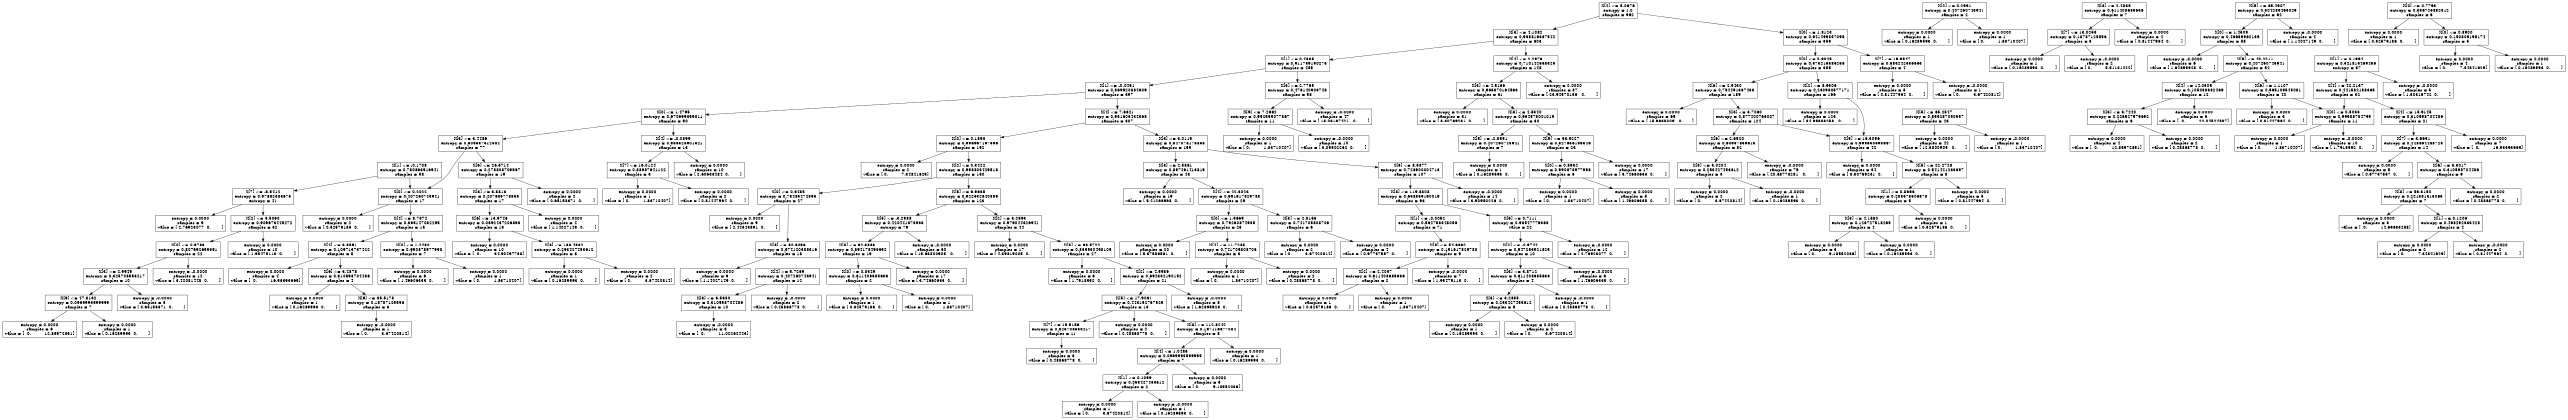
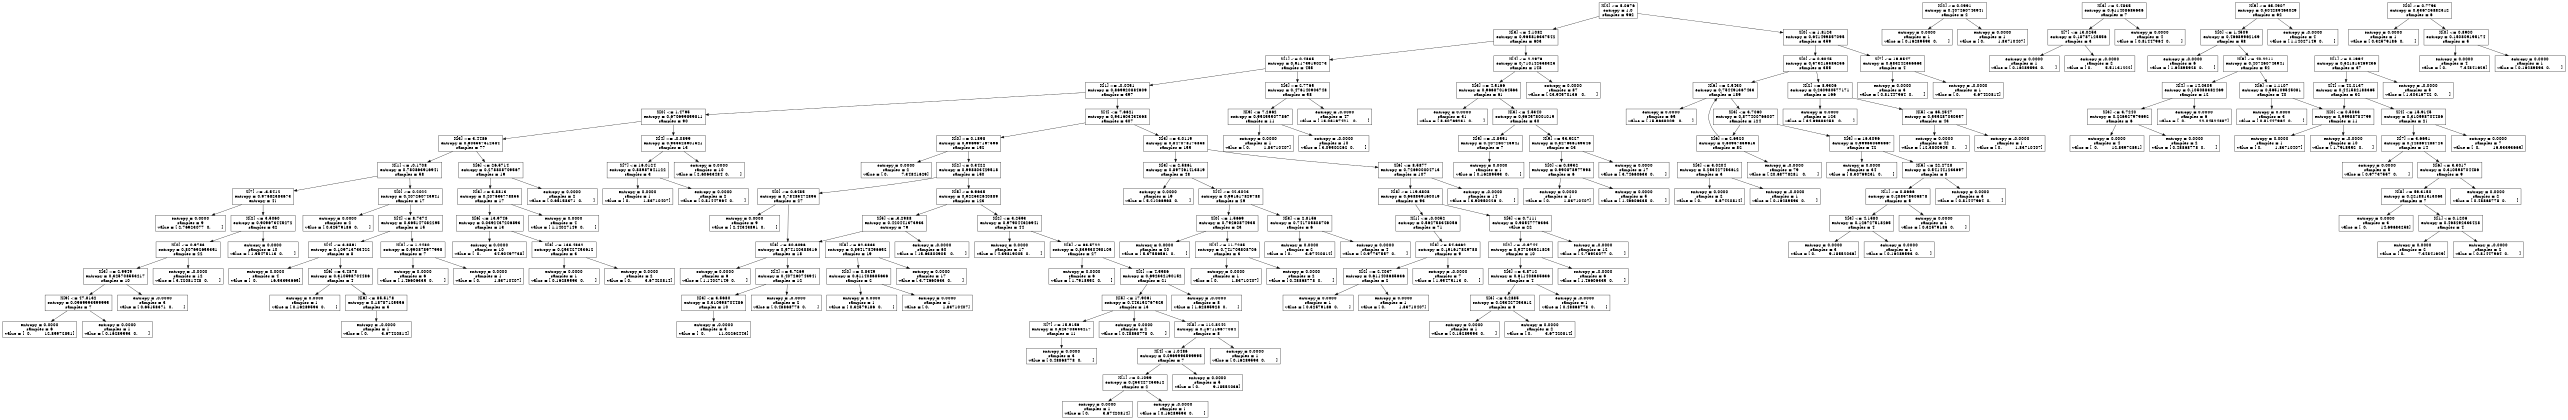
  digraph {
    node [shape=box]
    n1 [label="X[2] <= 5.0676\nentropy = 1.0\nsamples = 962"]
    n2 [label="X[3] <= 4.1082\nentropy = 0.965816337542\nsamples = 603"]
    n3 [label="X[0] <= 1.8123\nentropy = 0.641499857095\nsamples = 359"]
    n4 [label="X[1] <= 0.4835\nentropy = 0.911739190273\nsamples = 455"]
    n5 [label="X[4] <= 2.2976\nentropy = 0.710142558325\nsamples = 148"]
    n6 [label="X[0] <= 0.9045\nentropy = 0.573216585256\nsamples = 355"]
    n7 [label="X[7] <= 19.9547\nentropy = 0.683242356663\nsamples = 4"]
    n8 [label="X[1] <= -0.0451\nentropy = 0.869920884609\nsamples = 397"]
    n9 [label="X[3] <= 2.7765\nentropy = 0.476140903748\nsamples = 58"]
    n10 [label="X[3] <= 4.5166\nentropy = 0.966870164563\nsamples = 61"]
    n11 [label="entropy = 0.0000\nsamples = 87\nvalue = [ 23.94570136   0.        ]"]
    n12 [label="X[0] <= 1.4795\nentropy = 0.670699859811\nsamples = 90"]
    n13 [label="X[4] <= 7.6621\nentropy = 0.931603434368\nsamples = 307"]
    n14 [label="X[9] <= 7.2662\nentropy = 0.952555077867\nsamples = 11"]
    n15 [label="entropy = -0.0000\nsamples = 47\nvalue = [ 13.03167421   0.        ]"]
    n16 [label="X[3] <= 3.4486\nentropy = 0.603537512584\nsamples = 77"]
    n17 [label="X[4] <= -0.0899\nentropy = 0.933528901521\nsamples = 13"]
    n18 [label="X[0] <= 0.1898\nentropy = 0.996967197596\nsamples = 152"]
    n19 [label="X[3] <= 3.0119\nentropy = 0.847078175858\nsamples = 155"]
    n20 [label="X[1] <= -0.1708\nentropy = 0.780863916941\nsamples = 58"]
    n21 [label="X[6] <= 26.5714\nentropy = 0.278808709567\nsamples = 19"]
    n22 [label="X[7] <= 16.0124\nentropy = 0.88987641122\nsamples = 3"]
    n23 [label="entropy = 0.0000\nsamples = 10\nvalue = [ 2.60633484  0.        ]"]
    n24 [label="X[7] <= -3.5412\nentropy = 0.97682383673\nentropy = 41"]
    n25 [label="X[0] <= 0.2022\nentropy = 0.407260743941\nsamples = 17"]
    n26 [label="X[3] <= 3.8813\nentropy = 0.207635778855\nsamples = 17"]
    n27 [label="entropy = 0.0000\nsamples = 2\nvalue = [ 0.65158371  0.        ]"]
    n28 [label="entropy = 0.0000\nsamples = 9\nvalue = [ 2.76923077  0.        ]"]
    n29 [label="X[2] <= 3.5060\nentropy = 0.909673445272\nsamples = 32"]
    n30 [label="entropy = 0.0000\nsamples = 2\nvalue = [ 0.32579186  0.        ]"]
    n31 [label="X[4] <= 8.7374\nentropy = 0.365147082295\nsamples = 15"]
    n32 [label="X[0] <= 0.9783\nentropy = 0.807692655351\nsamples = 22"]
    n33 [label="entropy = 0.0000\nsamples = 10\nvalue = [ 1.95475113  0.        ]"]
    n34 [label="X[3] <= 2.9949\nentropy = 0.325708553217\nsamples = 10"]
    n35 [label="entropy = -0.0000\nsamples = 12\nvalue = [ 3.42081448  0.        ]"]
    n36 [label="X[9] <= 47.8132\nentropy = 0.0969993599995\nsamples = 7"]
    n37 [label="entropy = -0.0000\nsamples = 3\nvalue = [ 0.65158371  0.        ]"]
    n38 [label="entropy = 0.0000\nsamples = 6\nvalue = [  0.          12.85972851]"]
    n39 [label="entropy = 0.0000\nsamples = 1\nvalue = [ 0.16289593  0.        ]"]
-   n40 [label="X[4] <= 3.8591\nentropy = 0.109713737422\nsamples = 8"]
+   n40 [label="X[4] <= 3.8591\nentropy = 0.109713733422\nsamples = 8"]
    n41 [label="X[0] <= 1.2480\nentropy = 0.990878977998\nsamples = 7"]
    n42 [label="entropy = 0.0000\nsamples = 4\nvalue = [  0.          16.53393665]"]
    n43 [label="X[6] <= 3.4878\nentropy = 0.310598704486\nsamples = 4"]
    n44 [label="entropy = 0.0000\nsamples = 6\nvalue = [ 1.46606335  0.        ]"]
    n45 [label="entropy = 0.0000\nsamples = 1\nvalue = [ 0.          1.83710407]"]
    n46 [label="entropy = 0.0000\nsamples = 1\nvalue = [ 0.16289593  0.        ]"]
    n47 [label="X[9] <= 85.5178\nentropy = 0.18787125556\nsamples = 3"]
    n48 [label="entropy = -0.0000\nsamples = 1\nvalue = [ 0.          3.67420814]"]
    n49 [label="X[2] <= 0.2991\nentropy = 0.407260743941\nsamples = 2"]
    n50 [label="entropy = 0.0000\nsamples = 1\nvalue = [ 0.16289593  0.        ]"]
    n51 [label="entropy = 0.0000\nsamples = 1\nvalue = [ 0.          1.83710407]"]
    n52 [label="X[6] <= 13.9746\nentropy = 0.0392437206893\nsamples = 13"]
    n53 [label="entropy = 0.0000\nsamples = 4\nvalue = [ 1.14027149  0.        ]"]
    n54 [label="entropy = 0.0000\nsamples = 10\nvalue = [  0.          34.90497738]"]
    n55 [label="X[8] <= 133.4832\nentropy = 0.253427453612\nsamples = 3"]
    n56 [label="entropy = 0.0000\nsamples = 1\nvalue = [ 0.16289593  0.        ]"]
    n57 [label="entropy = 0.0000\nsamples = 2\nvalue = [ 0.          3.67420814]"]
    n58 [label="entropy = 0.0000\nsamples = 1\nvalue = [ 0.          1.83710407]"]
    n59 [label="entropy = 0.0000\nsamples = 2\nvalue = [ 0.81447964  0.        ]"]
    n60 [label="entropy = 0.0000\nsamples = 2\nvalue = [ 0.          7.34841629]"]
    n61 [label="X[2] <= 0.3422\nentropy = 0.998803429518\nsamples = 150"]
    n62 [label="X[3] <= 2.5861\nentropy = 0.897461413819\nsamples = 48"]
    n63 [label="X[6] <= 8.5877\nentropy = 0.726900004713\nsamples = 107"]
    n64 [label="X[0] <= 0.6485\nentropy = 0.78485472895\nsamples = 27"]
    n65 [label="X[5] <= 6.9635\nentropy = 0.922532640889\nsamples = 123"]
    n66 [label="entropy = 0.0000\nsamples = 9\nvalue = [ 2.44343891  0.        ]"]
    n67 [label="X[8] <= 80.6096\nentropy = 0.574120388316\nsamples = 18"]
    n68 [label="X[5] <= -3.2988\nentropy = 0.420441373933\nentropy = 79"]
    n69 [label="X[2] <= 3.2593\nentropy = 0.979044326941\nsamples = 44"]
    n70 [label="entropy = 0.0000\nsamples = 6\nvalue = [ 1.14027149  0.        ]"]
    n71 [label="X[4] <= 5.7269\nentropy = 0.407260743941\nsamples = 12"]
    n72 [label="X[3] <= 3.5680\nentropy = 0.310598704486\nsamples = 10"]
    n73 [label="entropy = -0.0000\nsamples = 2\nvalue = [ 0.48868778  0.        ]"]
    n74 [label="entropy = -0.0000\nsamples = 3\nvalue = [  0.          11.02262443]"]
    n75 [label="X[3] <= 2.4835\nentropy = 0.611408685636\nsamples = 7"]
    n76 [label="X[7] <= 13.0253\nentropy = 0.18787125556\nsamples = 3"]
    n77 [label="entropy = 0.0000\nsamples = 4\nvalue = [ 0.81447964  0.        ]"]
    n78 [label="entropy = 0.0000\nsamples = 1\nvalue = [ 0.16289593  0.        ]"]
    n79 [label="entropy = -0.0000\nsamples = 2\nvalue = [ 0.          5.51131222]"]
    n80 [label="X[8] <= 62.3833\nentropy = 0.894178496652\nsamples = 19"]
    n81 [label="entropy = -0.0000\nsamples = 60\nvalue = [ 15.63800905   0.        ]"]
    n82 [label="entropy = 0.0000\nsamples = 17\nvalue = [ 4.39819005  0.        ]"]
    n83 [label="X[8] <= 63.5722\nentropy = 0.839530498105\nsamples = 27"]
    n84 [label="X[0] <= 0.8349\nentropy = 0.611408685636\nsamples = 2"]
    n85 [label="entropy = 0.0000\nsamples = 17\nvalue = [ 3.74660633  0.        ]"]
    n86 [label="entropy = 0.0000\nsamples = 1\nvalue = [ 0.32579186  0.        ]"]
    n87 [label="entropy = 0.0000\nsamples = 1\nvalue = [ 0.          1.83710407]"]
    n88 [label="entropy = 0.0000\nsamples = 6\nvalue = [ 1.7918552  0.       ]"]
    n89 [label="X[2] <= 4.5986\nentropy = 0.692332190152\nsamples = 21"]
    n90 [label="X[5] <= 17.9061\nentropy = 0.443152767525\nsamples = 13"]
    n91 [label="entropy = -0.0000\nsamples = 8\nvalue = [ 1.62895928  0.        ]"]
    n92 [label="X[7] <= 15.9156\nentropy = 0.325708553217\nsamples = 11"]
    n93 [label="entropy = 0.0000\nsamples = 2\nvalue = [ 0.48868778  0.        ]"]
    n94 [label="X[8] <= 112.8242\nentropy = 0.167116677084\nsamples = 8"]
    n95 [label="entropy = 0.0000\nsamples = 3\nvalue = [ 0.48868778  0.        ]"]
    n96 [label="X[4] <= 1.0486\nentropy = 0.0969993599995\nsamples = 7"]
    n97 [label="entropy = 0.0000\nsamples = 1\nvalue = [ 0.16289593  0.        ]"]
    n98 [label="X[1] <= 0.1099\nentropy = 0.253427453612\nsamples = 2"]
    n99 [label="entropy = 0.0000\nsamples = 5\nvalue = [ 0.          9.18552036]"]
    n100 [label="entropy = 0.0000\nsamples = 1\nvalue = [ 0.          3.67420814]"]
    n101 [label="entropy = -0.0000\nsamples = 1\nvalue = [ 0.16289593  0.        ]"]
    n102 [label="entropy = 0.0000\nsamples = 19\nvalue = [ 5.21266968  0.        ]"]
    n103 [label="X[4] <= 22.3023\nentropy = 0.991617829788\nsamples = 29"]
    n104 [label="X[8] <= 119.3808\nentropy = 0.658859160019\nsamples = 93"]
    n105 [label="entropy = -0.0000\nsamples = 14\nvalue = [ 3.90950226  0.        ]"]
    n106 [label="X[0] <= 1.5669\nentropy = 0.79260874935\nsamples = 23"]
    n107 [label="X[3] <= 2.8156\nentropy = 0.741705808706\nsamples = 6"]
    n108 [label="entropy = 0.0000\nsamples = 20\nvalue = [ 5.37556561  0.        ]"]
    n109 [label="X[4] <= 11.7285\nentropy = 0.741705808706\nsamples = 3"]
    n110 [label="entropy = 0.0000\nsamples = 2\nvalue = [ 0.          3.67420814]"]
    n111 [label="entropy = 0.0000\nsamples = 4\nvalue = [ 0.97737557  0.        ]"]
    n112 [label="entropy = 0.0000\nsamples = 1\nvalue = [ 0.          1.83710407]"]
    n113 [label="entropy = 0.0000\nsamples = 2\nvalue = [ 0.48868778  0.        ]"]
    n114 [label="X[1] <= -0.0052\nentropy = 0.562758348056\nsamples = 71"]
    n115 [label="X[5] <= 0.7111\nentropy = 0.98547776363\nvalue = 22"]
    n116 [label="X[8] <= 54.6362\nentropy = 0.191617829788\nsamples = 9"]
    n117 [label="X[2] <= -0.9744\nentropy = 0.947253521825\nsamples = 10"]
    n118 [label="entropy = -0.0000\nsamples = 12\nvalue = [ 2.76923077  0.        ]"]
    n119 [label="X[2] <= 2.4037\nentropy = 0.611408685636\nsamples = 2"]
    n120 [label="entropy = -0.0000\nsamples = 7\nvalue = [ 1.95475113  0.        ]"]
    n121 [label="X[9] <= 65.4907\nentropy = 0.504289463029\nsamples = 62"]
    n122 [label="X[0] <= 1.4509\nentropy = 0.46689962139\nsamples = 58"]
    n123 [label="entropy = -0.0000\nsamples = 4\nvalue = [ 1.14027149  0.        ]"]
    n124 [label="entropy = 0.0000\nsamples = 1\nvalue = [ 0.32579186  0.        ]"]
    n125 [label="entropy = 0.0000\nsamples = 1\nvalue = [ 0.          1.83710407]"]
    n126 [label="X[9] <= 40.2211\nentropy = 0.407260743941\nsamples = 52"]
    n127 [label="entropy = -0.0000\nsamples = 6\nvalue = [ 1.62895928  0.        ]"]
    n128 [label="X[6] <= 1.1107\nentropy = 0.565109545081\nsamples = 40"]
    n129 [label="X[4] <= 14.0305\nentropy = 0.105088382469\nsamples = 12"]
    n130 [label="entropy = 0.0000\nsamples = 3\nvalue = [ 0.81447964  0.        ]"]
    n131 [label="X[0] <= 0.5033\nentropy = 0.99988784799\nsamples = 11"]
    n132 [label="entropy = 0.0000\nsamples = 6\nvalue = [  0.          22.04524887]"]
    n133 [label="X[3] <= 3.7240\nentropy = 0.226527979692\nsamples = 6"]
-   n134 [label="X[1] <= 0.1994\nentropy = 0.521815469436\nentropy = 37"]
+   n134 [label="X[1] <= 0.1994\nentropy = 0.521815469436\nsamples = 37"]
    n135 [label="X[4] <= 42.2137\nentropy = 0.441582188365\nsamples = 32"]
    n136 [label="entropy = -0.0000\nsamples = 5\nvalue = [ 1.30316742  0.        ]"]
    n137 [label="X[4] <= 15.9145\nentropy = 0.310598704486\nsamples = 21"]
    n138 [label="X[7] <= 3.6651\nentropy = 0.448864488723\nsamples = 14"]
    n139 [label="entropy = 0.0000\nsamples = 7\nvalue = [  0.          16.53393665]"]
    n140 [label="entropy = 0.0000\nsamples = 1\nvalue = [ 0.          1.83710407]"]
    n141 [label="entropy = -0.0000\nsamples = 10\nvalue = [ 1.7918552  0.       ]"]
    n142 [label="entropy = 0.0000\nsamples = 5\nvalue = [ 0.97737557  0.        ]"]
    n143 [label="X[6] <= 3.3017\nentropy = 0.310598704486\nsamples = 9"]
    n144 [label="X[8] <= 59.3150\nentropy = 0.221881313063\nsamples = 7"]
    n145 [label="entropy = 0.0000\nsamples = 2\nvalue = [ 0.48868778  0.        ]"]
    n146 [label="entropy = 0.0000\nsamples = 3\nvalue = [  0.          14.69683258]"]
    n147 [label="X[1] <= 0.1206\nentropy = 0.468292333428\nsamples = 4"]
    n148 [label="entropy = 0.0000\nsamples = 2\nvalue = [ 0.          7.34841629]"]
    n149 [label="entropy = -0.0000\nsamples = 2\nvalue = [ 0.81447964  0.        ]"]
    n150 [label="entropy = 0.0000\nsamples = 4\nvalue = [  0.          12.85972851]"]
    n151 [label="entropy = 0.0000\nsamples = 2\nvalue = [ 0.48868778  0.        ]"]
    n152 [label="X[3] <= 3.8712\nentropy = 0.611408685636\nsamples = 4"]
    n153 [label="entropy = -0.0000\nsamples = 6\nvalue = [ 1.46606335  0.        ]"]
    n154 [label="X[3] <= 3.2885\nentropy = 0.253427453612\nsamples = 6"]
    n155 [label="entropy = -0.0000\nsamples = 1\nvalue = [ 0.48868778  0.        ]"]
    n156 [label="entropy = 0.0000\nsamples = 1\nvalue = [ 0.16289593  0.        ]"]
    n157 [label="entropy = 0.0000\nsamples = 2\nvalue = [ 0.          3.67420814]"]
    n158 [label="entropy = 0.0000\nsamples = 1\nvalue = [ 0.          1.83710407]"]
    n159 [label="entropy = -0.0000\nsamples = 10\nvalue = [ 3.09502262  0.        ]"]
    n160 [label="entropy = 0.0000\nsamples = 31\nvalue = [ 8.30769231  0.        ]"]
    n161 [label="X[3] <= 4.5340\nentropy = 0.964578001019\nsamples = 30"]
    n162 [label="X[5] <= -2.8551\nentropy = 0.407260743941\nsamples = 7"]
    n163 [label="X[9] <= 53.5227\nentropy = 0.827636139346\nsamples = 23"]
    n164 [label="entropy = 0.0000\nsamples = 1\nvalue = [ 0.16289593  0.        ]"]
    n165 [label="X[0] <= 0.8932\nentropy = 0.990878977998\nsamples = 6"]
    n166 [label="entropy = 0.0000\nsamples = 17\nvalue = [ 3.74660633  0.        ]"]
    n167 [label="X[0] <= 0.7793\nentropy = 0.336725882312\nsamples = 6"]
    n168 [label="entropy = 0.0000\nsamples = 1\nvalue = [ 0.32579186  0.        ]"]
    n169 [label="X[0] <= 0.8900\nentropy = 0.150809195174\nsamples = 5"]
    n170 [label="entropy = 0.0000\nsamples = 4\nvalue = [ 0.          7.34841629]"]
    n171 [label="entropy = 0.0000\nsamples = 1\nvalue = [ 0.16289593  0.        ]"]
    n172 [label="entropy = 0.0000\nsamples = 1\nvalue = [ 0.          1.83710407]"]
    n173 [label="entropy = 0.0000\nsamples = 5\nvalue = [ 1.46606335  0.        ]"]
    n174 [label="X[6] <= 2.5430\nentropy = 0.754491367433\nsamples = 189"]
    n175 [label="X[2] <= 8.9306\nentropy = 0.230980577171\nsamples = 166"]
    n176 [label="entropy = 0.0000\nsamples = 3\nvalue = [ 0.81447964  0.        ]"]
    n177 [label="entropy = -0.0000\nsamples = 1\nvalue = [ 0.          3.67420814]"]
    n178 [label="entropy = 0.0000\nsamples = 65\nvalue = [ 15.9638009   0.       ]"]
    n179 [label="X[3] <= 3.7060\nentropy = 0.877400766007\nsamples = 124"]
    n180 [label="entropy = 0.0000\nsamples = 123\nvalue = [ 34.69683258   0.        ]"]
    n181 [label="X[5] <= 65.2547\nentropy = 0.555287050557\nsamples = 43"]
    n182 [label="X[6] <= 2.6520\nentropy = 0.60937839613\nsamples = 82"]
    n183 [label="X[5] <= 16.3096\nentropy = 0.999630593667\nsamples = 42"]
    n184 [label="X[3] <= 3.0204\nentropy = 0.253427453612\nsamples = 3"]
    n185 [label="entropy = -0.0000\nsamples = 79\nvalue = [ 20.68778281   0.        ]"]
    n186 [label="entropy = 0.0000\nsamples = 34\nvalue = [ 8.30769231  0.        ]"]
    n187 [label="X[5] <= 22.2728\nentropy = 0.541441233697\nsamples = 8"]
    n188 [label="entropy = 0.0000\nsamples = 2\nvalue = [ 0.          3.67420814]"]
    n189 [label="entropy = -0.0000\nsamples = 1\nvalue = [ 0.16289593  0.        ]"]
    n190 [label="X[1] <= 0.8666\nentropy = 0.288578506878\nsamples = 5"]
    n191 [label="entropy = 0.0000\nsamples = 3\nvalue = [ 0.81447964  0.        ]"]
    n192 [label="X[3] <= 4.1580\nentropy = 0.126727518265\nsamples = 4"]
    n193 [label="entropy = 0.0000\nsamples = 1\nvalue = [ 0.32579186  0.        ]"]
    n194 [label="entropy = 0.0000\nsamples = 3\nvalue = [ 0.          9.18552036]"]
    n195 [label="entropy = 0.0000\nsamples = 1\nvalue = [ 0.16289593  0.        ]"]
    n196 [label="entropy = 0.0000\nsamples = 42\nvalue = [ 12.3800905   0.       ]"]
    n197 [label="entropy = -0.0000\nsamples = 1\nvalue = [ 0.          1.83710407]"]
    n1 -> n2
    n1 -> n3
    n2 -> n4
    n2 -> n5
    n3 -> n6
    n3 -> n7
    n4 -> n8
    n4 -> n9
    n5 -> n10
    n5 -> n11
    n6 -> n174
    n6 -> n175
    n7 -> n176
    n7 -> n177
    n8 -> n12
    n8 -> n13
    n9 -> n14
    n9 -> n15
    n10 -> n160
    n10 -> n161
    n12 -> n16
    n12 -> n17
    n13 -> n18
    n13 -> n19
    n14 -> n158
    n14 -> n159
-   n16 -> n25
+   n16 -> n20
    n16 -> n21
    n17 -> n22
    n17 -> n23
    n18 -> n60
    n18 -> n61
    n19 -> n62
    n19 -> n63
    n20 -> n24
    n20 -> n25
    n21 -> n26
    n21 -> n27
    n22 -> n58
    n22 -> n59
    n24 -> n28
    n24 -> n29
    n25 -> n30
    n25 -> n31
    n26 -> n52
    n26 -> n53
    n29 -> n32
    n29 -> n33
    n31 -> n40
    n31 -> n41
    n32 -> n34
    n32 -> n35
    n34 -> n36
    n34 -> n37
    n36 -> n38
    n36 -> n39
    n40 -> n42
    n40 -> n43
    n41 -> n44
    n41 -> n45
    n43 -> n46
    n43 -> n47
    n47 -> n48
    n49 -> n50
    n49 -> n51
    n52 -> n54
    n52 -> n55
    n55 -> n56
    n55 -> n57
    n61 -> n64
    n61 -> n65
    n62 -> n102
    n62 -> n103
    n63 -> n104
    n63 -> n105
    n64 -> n66
    n64 -> n67
    n65 -> n68
    n65 -> n69
    n67 -> n70
-   n68 -> n80
+   n67 -> n71
+   n68 -> n67
    n68 -> n81
    n69 -> n82
    n69 -> n83
    n71 -> n72
    n71 -> n73
    n72 -> n74
    n75 -> n76
    n75 -> n77
    n76 -> n78
    n76 -> n79
    n80 -> n84
    n80 -> n85
    n83 -> n88
    n83 -> n89
    n84 -> n86
    n84 -> n87
    n89 -> n90
    n89 -> n91
    n90 -> n92
    n90 -> n93
    n90 -> n94
    n92 -> n95
    n94 -> n96
    n94 -> n97
    n96 -> n98
    n96 -> n99
    n98 -> n100
    n98 -> n101
    n103 -> n106
    n103 -> n107
    n104 -> n114
    n104 -> n115
    n106 -> n108
    n106 -> n109
    n107 -> n110
    n107 -> n111
    n109 -> n112
    n109 -> n113
    n114 -> n116
    n115 -> n117
    n115 -> n118
    n116 -> n119
    n116 -> n120
    n117 -> n152
    n117 -> n153
    n119 -> n124
    n119 -> n125
    n121 -> n122
    n121 -> n123
    n122 -> n126
    n122 -> n127
    n126 -> n128
    n126 -> n129
    n128 -> n130
    n128 -> n131
    n129 -> n132
    n129 -> n133
    n131 -> n140
    n131 -> n141
    n133 -> n150
    n133 -> n151
    n134 -> n135
    n134 -> n136
    n135 -> n131
    n135 -> n137
    n137 -> n138
    n137 -> n139
    n138 -> n142
    n138 -> n143
    n143 -> n144
    n143 -> n145
    n144 -> n146
    n144 -> n147
    n147 -> n148
    n147 -> n149
    n152 -> n154
    n152 -> n155
    n154 -> n156
    n154 -> n157
    n161 -> n162
    n161 -> n163
    n162 -> n164
    n163 -> n165
    n163 -> n166
    n165 -> n172
    n165 -> n173
    n167 -> n168
    n167 -> n169
    n169 -> n170
    n169 -> n171
    n174 -> n178
    n174 -> n179
    n175 -> n180
-   n175 -> n183
+   n175 -> n181
    n179 -> n182
    n179 -> n183
    n181 -> n196
    n181 -> n197
-   n182 -> n184
+   n182 -> n174
    n182 -> n185
    n183 -> n186
    n183 -> n187
    n184 -> n188
    n184 -> n189
    n187 -> n190
    n187 -> n191
+   n190 -> n192
    n190 -> n193
    n192 -> n194
    n192 -> n195
  }
